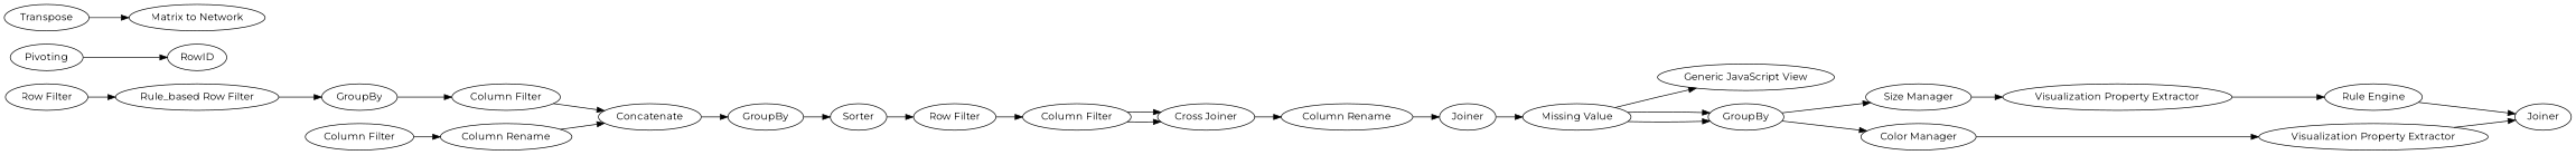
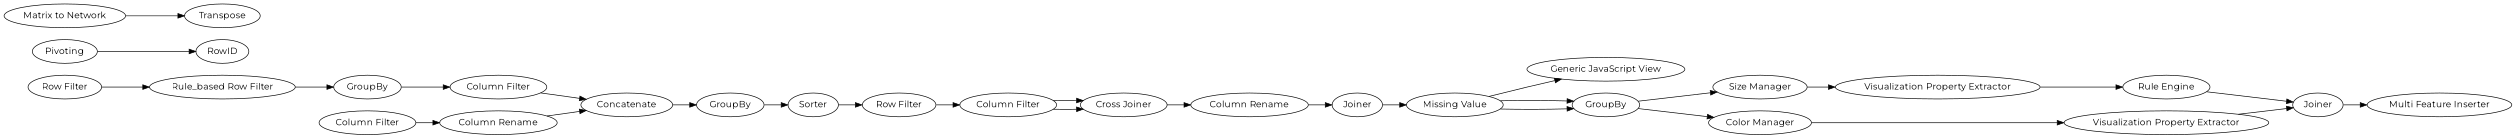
  digraph {
    fontname=Montserrat
    rankdir=LR
    node [fontname=Montserrat]
    edge [fontname=Montserrat]
    n1 [label="Row Filter"]
    n2 [label="Rule_based Row Filter"]
    n3 [label=GroupBy]
    n4 [label="Column Filter"]
    n5 [label=Concatenate]
    n6 [label="Generic JavaScript View"]
    n7 [label="Cross Joiner"]
    n8 [label="Column Rename"]
    n9 [label=Joiner]
    n10 [label="Missing Value"]
    n11 [label=Pivoting]
    n12 [label=RowID]
    n13 [label=Sorter]
    n14 [label="Row Filter"]
    n15 [label="Column Filter"]
    n16 [label=GroupBy]
    n17 [label="Column Filter"]
    n18 [label="Column Rename"]
    n19 [label=GroupBy]
    n20 [label="Size Manager"]
    n21 [label="Color Manager"]
    n22 [label="Matrix to Network"]
+   n23 [label="Multi Feature Inserter"]
    n24 [label=Transpose]
    n25 [label="Visualization Property Extractor"]
    n26 [label="Visualization Property Extractor"]
    n27 [label="Rule Engine"]
    n28 [label=Joiner]
    n1 -> n2
    n2 -> n3
    n3 -> n4
    n4 -> n5
    n5 -> n16
    n7 -> n8
    n8 -> n9
    n9 -> n10
    n10 -> n6
    n10 -> n19
    n10 -> n19
    n11 -> n12
    n13 -> n14
    n14 -> n15
    n15 -> n7
    n15 -> n7
    n16 -> n13
    n17 -> n18
    n18 -> n5
    n19 -> n20
    n19 -> n21
    n20 -> n25
    n21 -> n26
-   n24 -> n22
+   n22 -> n24
    n25 -> n27
    n26 -> n28
    n27 -> n28
+   n28 -> n23
  }
